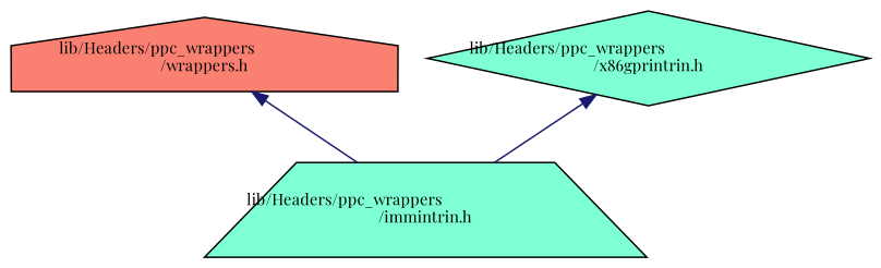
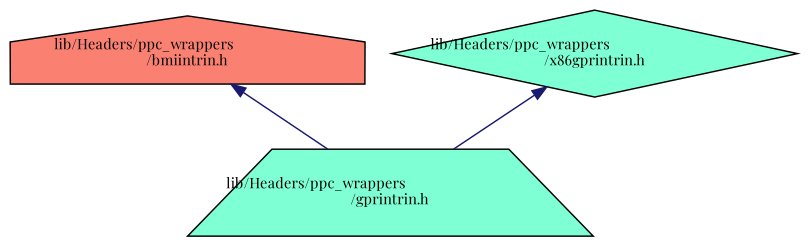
  digraph {
    fontname="Playfair Display"
    node [color=black fillcolor=aquamarine fontname="Playfair Display" fontsize=10 style=filled]
    edge [color=midnightblue dir=back fontname="Playfair Display" fontsize=10 labelfontname=Helvetica labelfontsize=10 style=solid]
-   n1 [fillcolor=salmon fontcolor=black height=0.2 label="lib/Headers/ppc_wrappers\l/wrappers.h" shape=house width=0.4]
-   n2 [height=0.2 label="lib/Headers/ppc_wrappers\l/immintrin.h" shape=trapezium width=0.4]
+   n1 [fillcolor=salmon fontcolor=black height=0.2 label="lib/Headers/ppc_wrappers\l/bmiintrin.h" shape=house width=0.4]
+   n2 [height=0.2 label="lib/Headers/ppc_wrappers\l/gprintrin.h" shape=trapezium width=0.4]
    n3 [height=0.2 label="lib/Headers/ppc_wrappers\l/x86gprintrin.h" shape=diamond width=0.4]
    n1 -> n2
    n3 -> n2
  }
